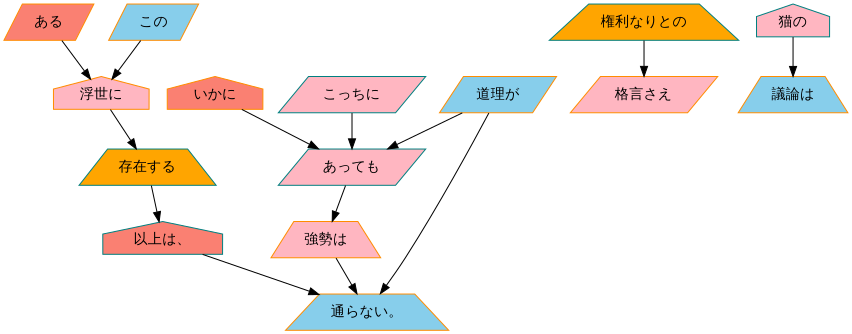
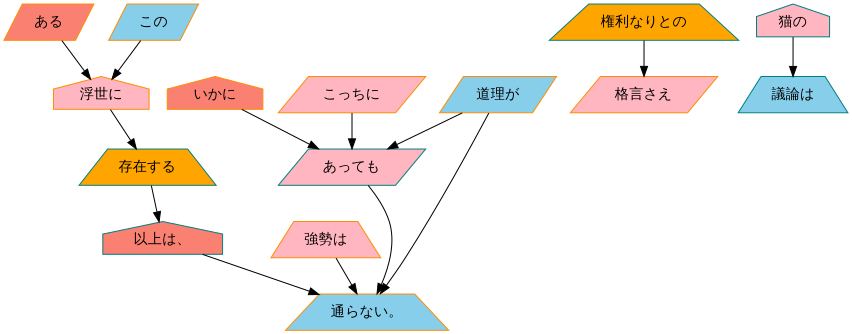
  digraph {
    fontname=Ubuntu
    node [color=darkorange fillcolor=lightpink fontname=Ubuntu shape=parallelogram style=filled]
    edge [fontname=Ubuntu]
    n1 [label="強勢は" shape=trapezium]
    n2 [fillcolor=skyblue label="通らない。" shape=trapezium]
    n3 [color=teal fillcolor=orange label="権利なりとの" shape=trapezium]
    n4 [label="格言さえ"]
    n5 [fillcolor=salmon label="ある"]
    n6 [label="浮世に" shape=house]
    n7 [color=teal fillcolor=orange label="存在する" shape=trapezium]
    n8 [fillcolor=skyblue label="この"]
    n9 [color=teal fillcolor=salmon label="以上は、" shape=house]
    n10 [fillcolor=salmon label="いかに" shape=house]
    n11 [color=teal label="あっても"]
-   n12 [color=teal label="こっちに"]
+   n12 [label="こっちに"]
    n13 [fillcolor=skyblue label="道理が"]
    n14 [color=teal label="猫の" shape=house]
-   n15 [fillcolor=skyblue label="議論は" shape=trapezium]
+   n15 [color=teal fillcolor=skyblue label="議論は" shape=trapezium]
    n1 -> n2
    n3 -> n4
    n5 -> n6
    n6 -> n7
    n7 -> n9
    n8 -> n6
    n9 -> n2
    n10 -> n11
-   n11 -> n1
+   n11 -> n2
    n12 -> n11
    n13 -> n2
    n13 -> n11
    n14 -> n15
  }
